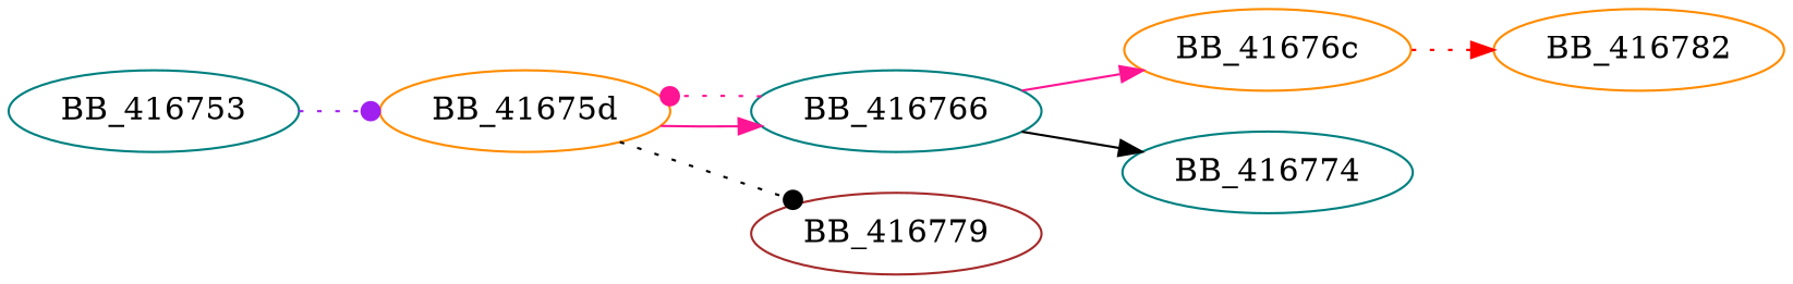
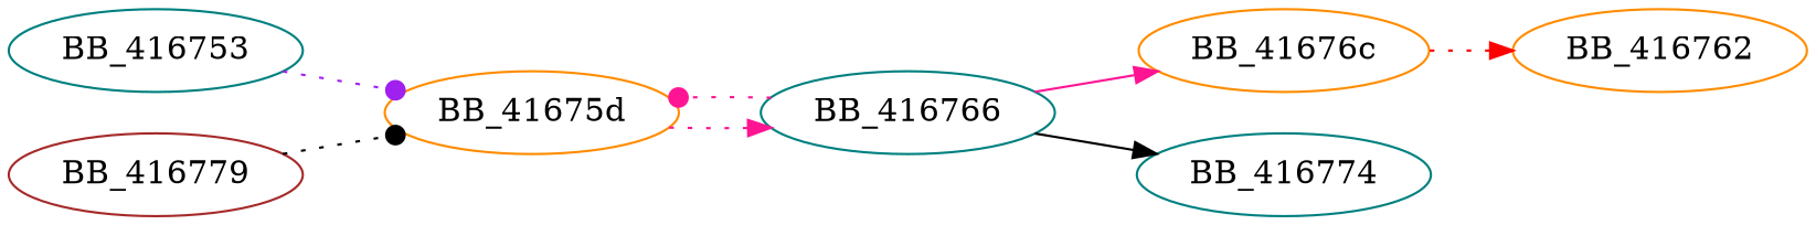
  digraph {
    rankdir=LR
    node [color=darkorange]
    edge [arrowhead=normal color=deeppink style=dotted]
    BB_41675d
    BB_416753 [color=teal]
    BB_416766 [color=teal]
    BB_416779 [color=brown]
    BB_41676c
    BB_416774 [color=teal]
-   BB_416782
-   BB_41675d -> BB_416766 [style=solid]
-   BB_41675d -> BB_416779 [arrowhead=dot color=black]
+   BB_416782 [label=BB_416762]
+   BB_41675d -> BB_416766
+   BB_416779 -> BB_41675d [arrowhead=dot color=black]
    BB_416753 -> BB_41675d [arrowhead=dot color=purple]
    BB_416766 -> BB_41675d [arrowhead=dot]
    BB_416766 -> BB_41676c [style=solid]
    BB_416766 -> BB_416774 [color=black style=solid]
    BB_41676c -> BB_416782 [color=red]
  }
